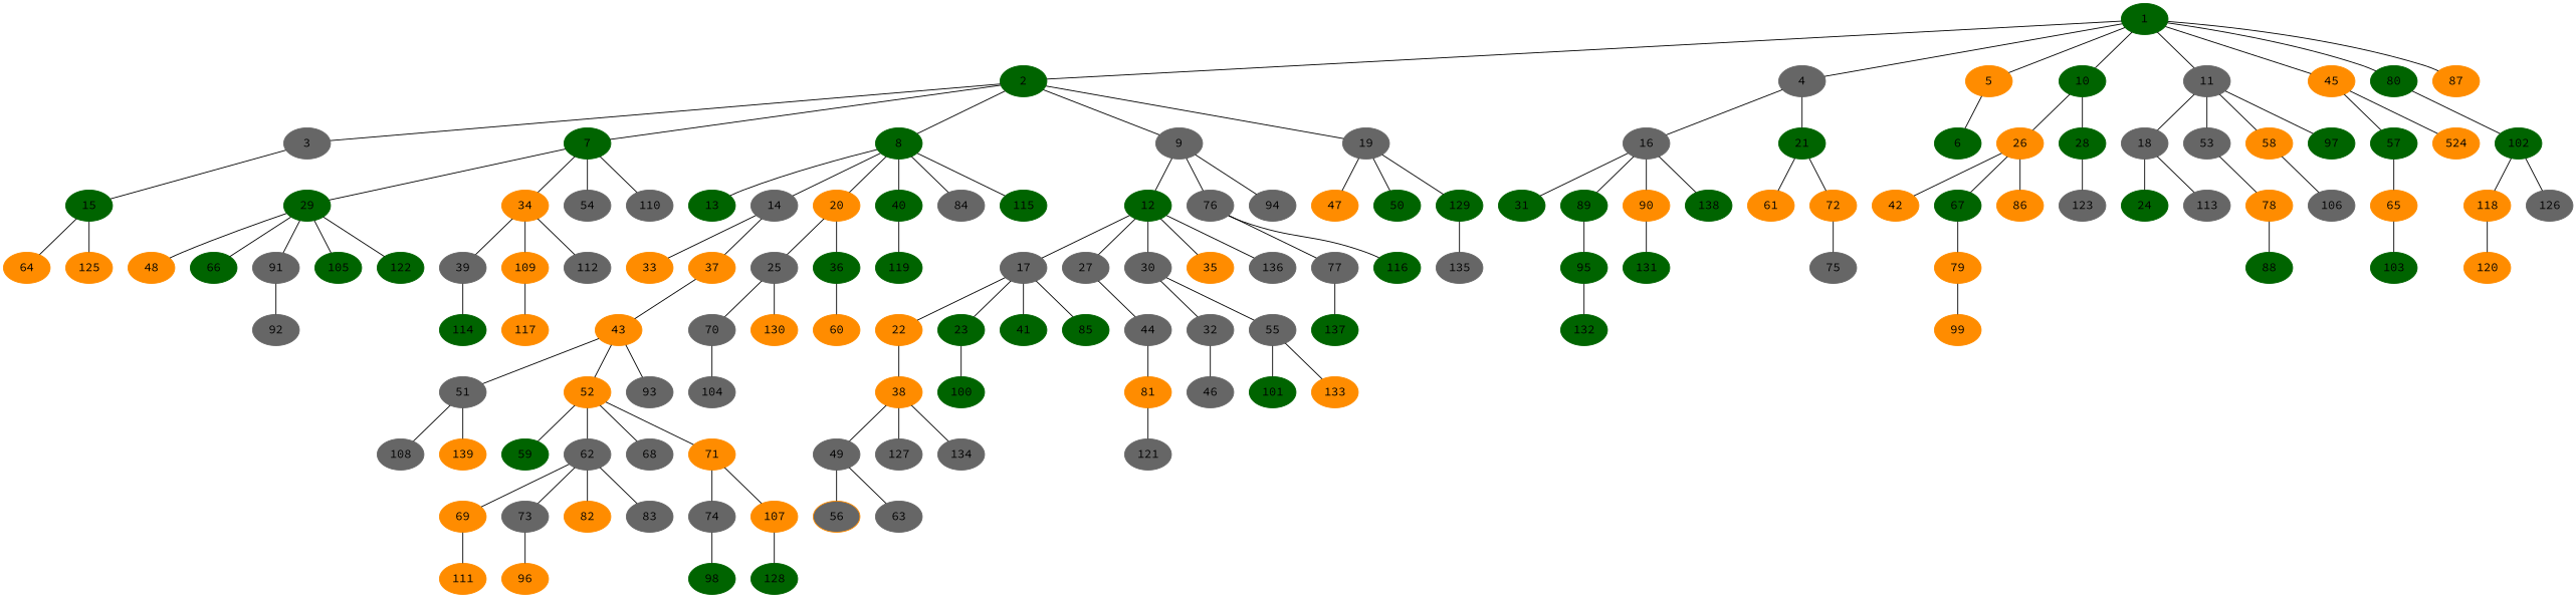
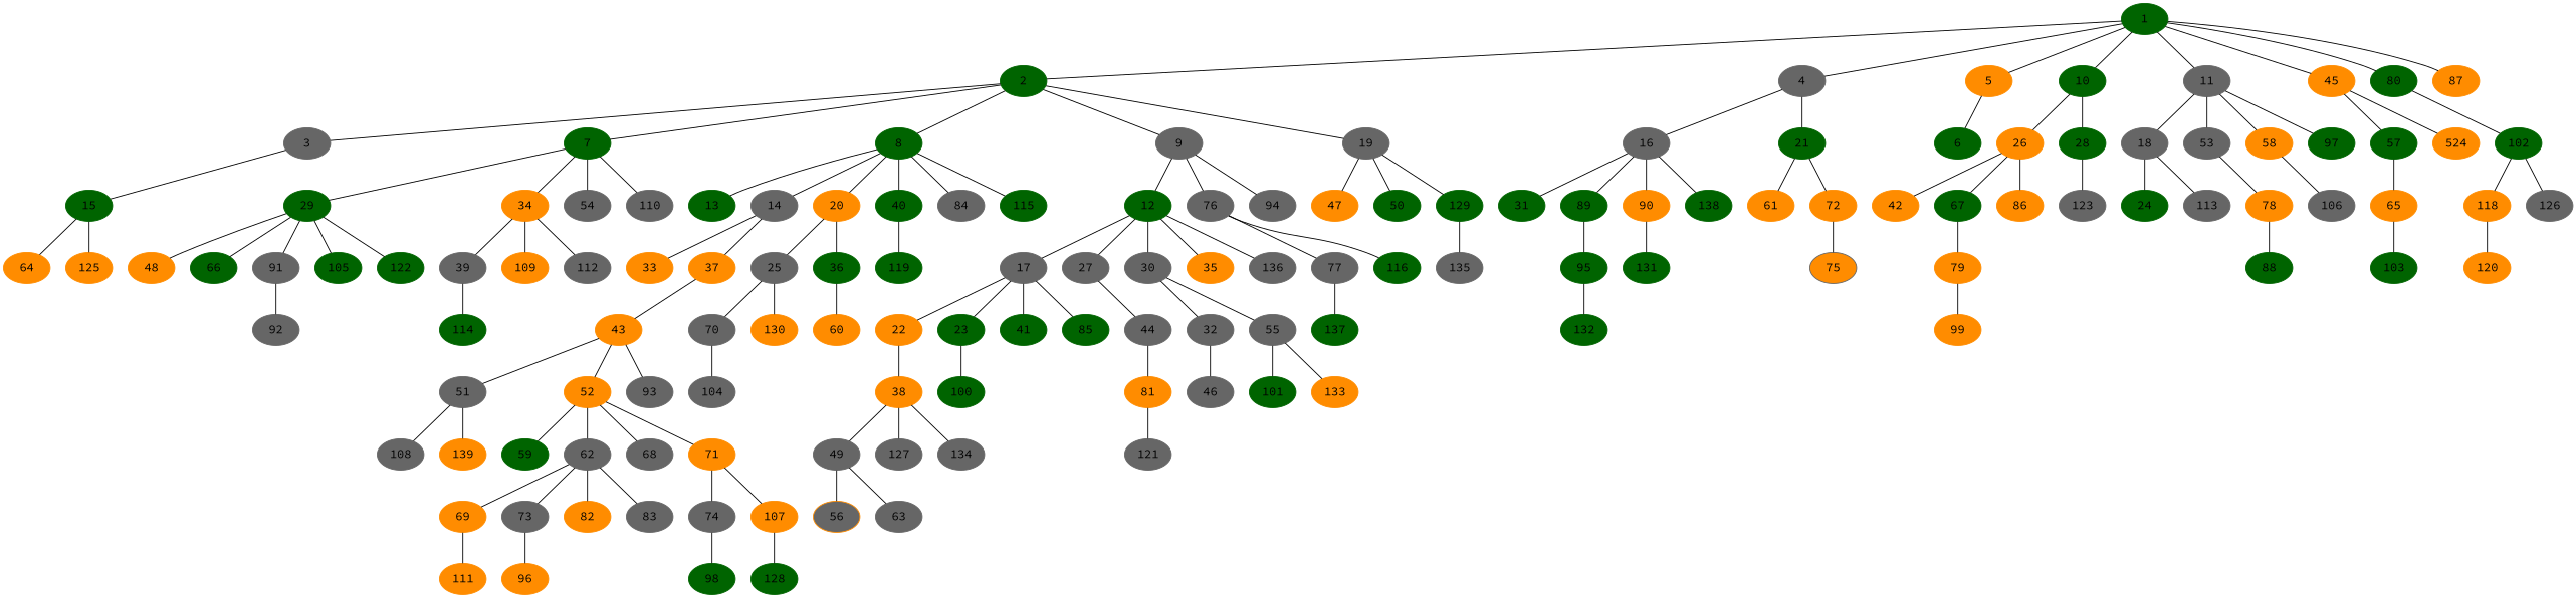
  graph {
    fontname="Source Code Pro"
    node [color=gray40 fontname="Source Code Pro" style=filled]
    edge [fontname="Source Code Pro"]
    1 [color=darkgreen]
    2 [color=darkgreen]
    4
    5 [color=darkorange]
    10 [color=darkgreen]
    11
    45 [color=darkorange]
    80 [color=darkgreen]
    87 [color=darkorange]
    3
    7 [color=darkgreen]
    8 [color=darkgreen]
    9
    19
    16
    21 [color=darkgreen]
    6 [color=darkgreen]
    26 [color=darkorange]
    28 [color=darkgreen]
    18
    53
    58 [color=darkorange]
    97 [color=darkgreen]
    57 [color=darkgreen]
    n25 [color=darkorange label=524]
    102 [color=darkgreen]
    15 [color=darkgreen]
    29 [color=darkgreen]
    34 [color=darkorange]
    54
    110
    13 [color=darkgreen]
    14
    20 [color=darkorange]
    40 [color=darkgreen]
    84
    115 [color=darkgreen]
    12 [color=darkgreen]
    76
    94
    47 [color=darkorange]
    50 [color=darkgreen]
    129 [color=darkgreen]
    64 [color=darkorange]
    125 [color=darkorange]
    31 [color=darkgreen]
    89 [color=darkgreen]
    90 [color=darkorange]
    138 [color=darkgreen]
    61 [color=darkorange]
    72 [color=darkorange]
    48 [color=darkorange]
    66 [color=darkgreen]
    91
    105 [color=darkgreen]
    122 [color=darkgreen]
    39
    109 [color=darkorange]
    112
    33 [color=darkorange]
    37 [color=darkorange]
    25
    36 [color=darkgreen]
    119 [color=darkgreen]
    17
    27
    30
    35 [color=darkorange]
    136
    77
    116 [color=darkgreen]
    42 [color=darkorange]
    67 [color=darkgreen]
    86 [color=darkorange]
    123
    24 [color=darkgreen]
    113
    78 [color=darkorange]
    106
    22 [color=darkorange]
    23 [color=darkgreen]
    41 [color=darkgreen]
    85 [color=darkgreen]
    44
    32
    55
    43 [color=darkorange]
    95 [color=darkgreen]
    131 [color=darkgreen]
    38 [color=darkorange]
    100 [color=darkgreen]
    135
    70
    130 [color=darkorange]
    60 [color=darkorange]
-   75
+   75 [fillcolor=darkorange]
    49
    127
    134
    104
    79 [color=darkorange]
    81 [color=darkorange]
    92
    46
    101 [color=darkgreen]
    133 [color=darkorange]
    114 [color=darkgreen]
-   117 [color=darkorange]
    51
    52 [color=darkorange]
    93
    56 [color=darkorange fillcolor=gray40]
    63
    108
    139 [color=darkorange]
    59 [color=darkgreen]
    62
    68
    71 [color=darkorange]
    121
    65 [color=darkorange]
    69 [color=darkorange]
    73
    82 [color=darkorange]
    83
    74
    107 [color=darkorange]
    88 [color=darkgreen]
    103 [color=darkgreen]
    111 [color=darkorange]
    96 [color=darkorange]
    99 [color=darkorange]
    98 [color=darkgreen]
    128 [color=darkgreen]
    137 [color=darkgreen]
    118 [color=darkorange]
    126
    132 [color=darkgreen]
    120 [color=darkorange]
    1 -- 2
    1 -- 4
    1 -- 5
    1 -- 10
    1 -- 11
    1 -- 45
    1 -- 80
    1 -- 87
    2 -- 3
    2 -- 7
    2 -- 8
    2 -- 9
    2 -- 19
    4 -- 16
    4 -- 21
    5 -- 6
    10 -- 26
    10 -- 28
    11 -- 18
    11 -- 53
    11 -- 58
    11 -- 97
    45 -- 57
    45 -- n25
    80 -- 102
    3 -- 15
    7 -- 29
    7 -- 34
    7 -- 54
    7 -- 110
    8 -- 13
    8 -- 14
    8 -- 20
    8 -- 40
    8 -- 84
    8 -- 115
    9 -- 12
    9 -- 76
    9 -- 94
    19 -- 47
    19 -- 50
    19 -- 129
    16 -- 31
    16 -- 89
    16 -- 90
    16 -- 138
    21 -- 61
    21 -- 72
    26 -- 42
    26 -- 67
    26 -- 86
    28 -- 123
    18 -- 24
    18 -- 113
    53 -- 78
    58 -- 106
    57 -- 65
    102 -- 118
    102 -- 126
    15 -- 64
    15 -- 125
    29 -- 48
    29 -- 66
    29 -- 91
    29 -- 105
    29 -- 122
    34 -- 39
    34 -- 109
    34 -- 112
    14 -- 33
    14 -- 37
    20 -- 25
    20 -- 36
    40 -- 119
    12 -- 17
    12 -- 27
    12 -- 30
    12 -- 35
    12 -- 136
    76 -- 77
    76 -- 116
    129 -- 135
    89 -- 95
    90 -- 131
    72 -- 75
    91 -- 92
    39 -- 114
-   109 -- 117
    37 -- 43
    25 -- 70
    25 -- 130
    36 -- 60
    17 -- 22
    17 -- 23
    17 -- 41
    17 -- 85
    27 -- 44
    30 -- 32
    30 -- 55
    77 -- 137
    67 -- 79
    78 -- 88
    22 -- 38
    23 -- 100
    44 -- 81
    32 -- 46
    55 -- 101
    55 -- 133
    43 -- 51
    43 -- 52
    43 -- 93
    95 -- 132
    38 -- 49
    38 -- 127
    38 -- 134
    70 -- 104
    49 -- 56
    49 -- 63
    79 -- 99
    81 -- 121
    51 -- 108
    51 -- 139
    52 -- 59
    52 -- 62
    52 -- 68
    52 -- 71
    62 -- 69
    62 -- 73
    62 -- 82
    62 -- 83
    71 -- 74
    71 -- 107
    65 -- 103
    69 -- 111
    73 -- 96
    74 -- 98
    107 -- 128
    118 -- 120
  }
